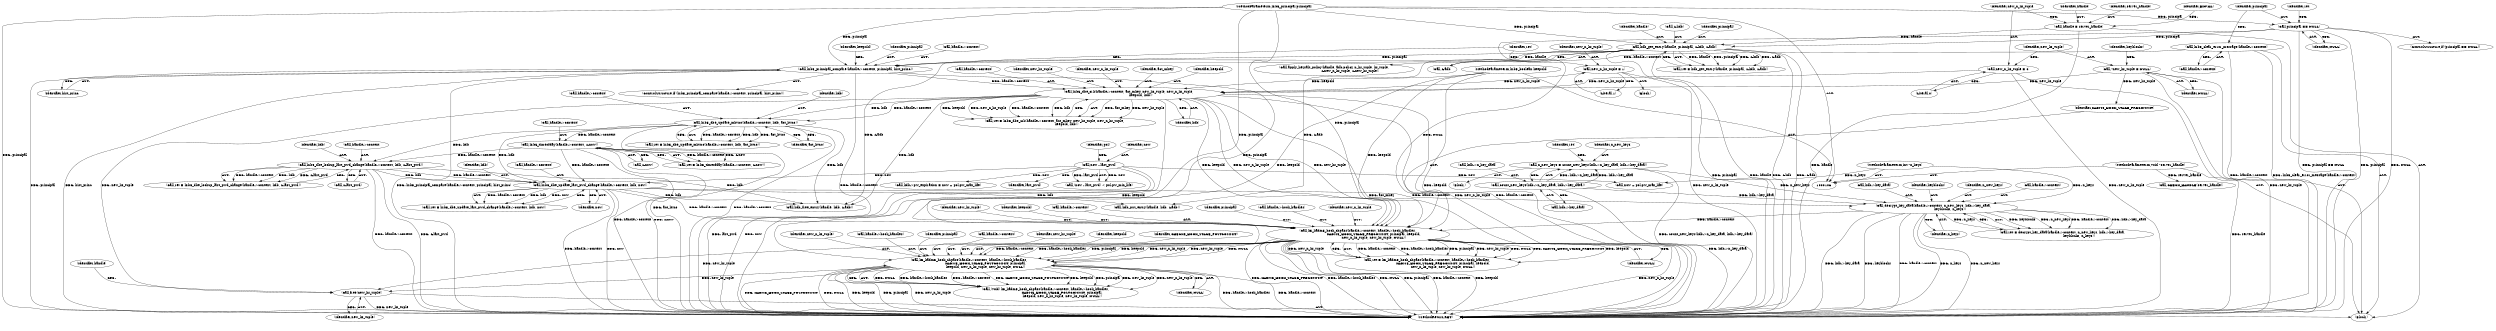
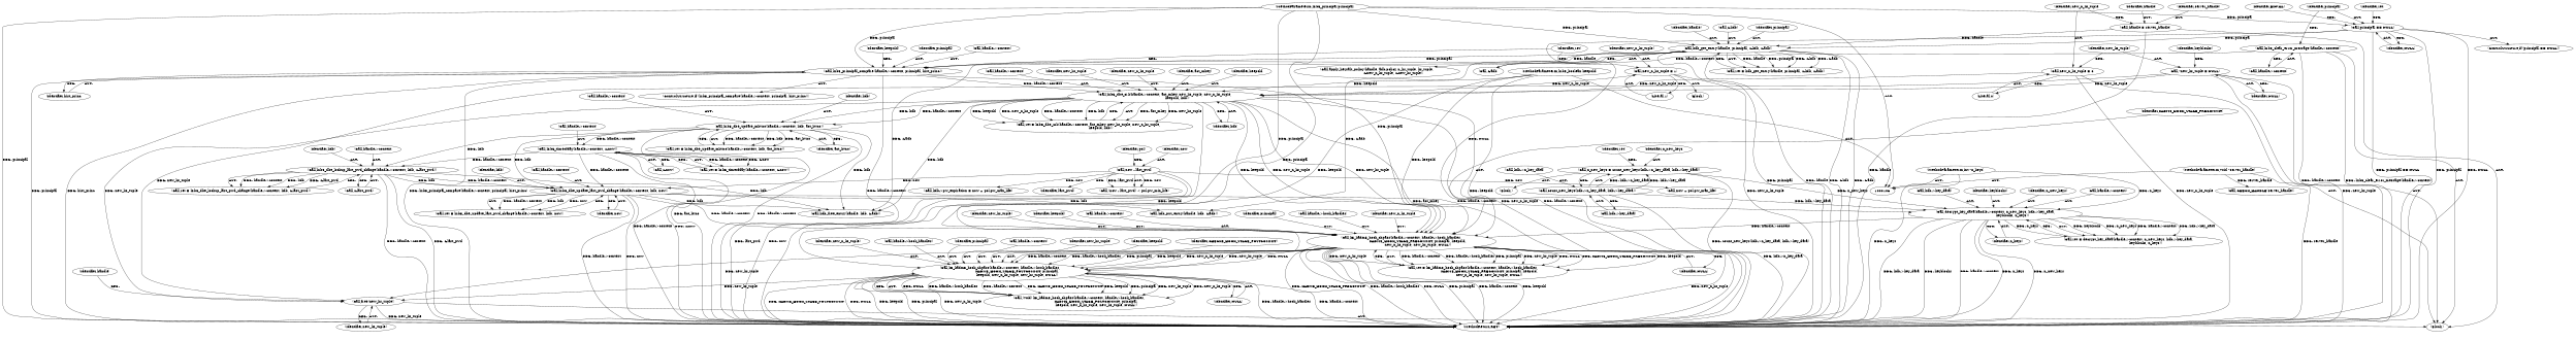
  digraph {
    n1 [label="(Call,free(new_ks_tuple))"]
    n2 [label="(Identifier,new_ks_tuple)"]
    n3 [label="(MethodReturn,RET)"]
    n4 [label="(Block,)"]
    n5 [label="(Call,k5_kadm5_hook_chpass(handle->context, handle->hook_handles,\n                               KADM5_HOOK_STAGE_PRECOMMIT, principal, keepold,\n                               new_n_ks_tuple, new_ks_tuple, NULL))"]
    n6 [label="(Call,k5_kadm5_hook_chpass(handle->context, handle->hook_handles,\n                                KADM5_HOOK_STAGE_POSTCOMMIT, principal,\n                                keepold, new_n_ks_tuple, new_ks_tuple, NULL))"]
    n7 [label="(Call,ret = k5_kadm5_hook_chpass(handle->context, handle->hook_handles,\n                               KADM5_HOOK_STAGE_PRECOMMIT, principal, keepold,\n                               new_n_ks_tuple, new_ks_tuple, NULL))"]
    n8 [label="(Identifier,NULL)"]
    n9 [label="(Call,(void) k5_kadm5_hook_chpass(handle->context, handle->hook_handles,\n                                KADM5_HOOK_STAGE_POSTCOMMIT, principal,\n                                keepold, new_n_ks_tuple, new_ks_tuple, NULL))"]
    n10 [label="(Identifier,NULL)"]
    n11 [label="(Call,krb5_dbe_update_last_pwd_change(handle->context, kdb, now))"]
    n12 [label="(Call,decrypt_key_data(handle->context, n_new_keys, kdb->key_data,\n                                keyblocks, n_keys))"]
    n13 [label="(Call,kdb_free_entry(handle, kdb, &adb))"]
    n14 [label="(Call,kdb_put_entry(handle, kdb, &adb))"]
    n15 [label="(Call,ret = krb5_dbe_update_last_pwd_change(handle->context, kdb, now))"]
    n16 [label="(Identifier,now)"]
    n17 [label="(Call,ret = decrypt_key_data(handle->context, n_new_keys, kdb->key_data,\n                                keyblocks, n_keys))"]
    n18 [label="(Identifier,n_keys)"]
    n19 [label="(Call,krb5_dbe_lookup_last_pwd_change(handle->context, kdb, &last_pwd))"]
    n20 [label="(Call,ret = krb5_dbe_lookup_last_pwd_change(handle->context, kdb, &last_pwd))"]
    n21 [label="(Call,&last_pwd)"]
    n22 [label="(Call,krb5_timeofday(handle->context, &now))"]
    n23 [label="(Call,ret = krb5_timeofday(handle->context, &now))"]
    n24 [label="(Call,&now)"]
    n25 [label="(Call,krb5_dbe_update_mkvno(handle->context, kdb, act_kvno))"]
    n26 [label="(Identifier,act_kvno)"]
    n27 [label="(Call,ret = krb5_dbe_update_mkvno(handle->context, kdb, act_kvno))"]
    n28 [label="(Call,krb5_dbe_crk(handle->context, act_mkey, new_ks_tuple, new_n_ks_tuple,\n                       keepold, kdb))"]
    n29 [label="(Call,ret = krb5_dbe_crk(handle->context, act_mkey, new_ks_tuple, new_n_ks_tuple,\n                       keepold, kdb))"]
    n30 [label="(Identifier,kdb)"]
    n31 [label="(Call,krb5_principal_compare(handle->context, principal, hist_princ))"]
    n32 [label="(ControlStructure,if (krb5_principal_compare(handle->context, principal, hist_princ)))"]
    n33 [label="(Identifier,hist_princ)"]
    n34 [label="(Call,krb5_clear_error_message(handle->context))"]
    n35 [label="(Call,handle->context)"]
    n36 [label="(Call,kdb_get_entry(handle, principal, &kdb, &adb))"]
    n37 [label="(Call,ret = kdb_get_entry(handle, principal, &kdb, &adb))"]
    n38 [label="(Call,apply_keysalt_policy(handle, adb.policy, n_ks_tuple, ks_tuple,\n                               &new_n_ks_tuple, &new_ks_tuple))"]
    n39 [label="(Call,&adb)"]
    n40 [label="(Call,handle = server_handle)"]
    n41 [label="(Identifier,server_handle)"]
    n42 [label="(MethodParameterIn,void *server_handle)"]
    n43 [label="(Call,CHECK_HANDLE(server_handle))"]
    1000106
    n45 [label="(Call,principal == NULL)"]
    n46 [label="(ControlStructure,if (principal == NULL))"]
    n47 [label="(Identifier,NULL)"]
    n48 [label="(MethodParameterIn,krb5_principal principal)"]
    n49 [label="(Call,*new_ks_tuple = NULL)"]
    n50 [label="(Identifier,NULL)"]
    n51 [label="(Call,new_n_ks_tuple = 0)"]
    n52 [label="(Literal,0)"]
    n53 [label="(Call,new_n_ks_tuple = 1)"]
    n54 [label="(Block,)"]
    n55 [label="(Literal,1)"]
    n56 [label="(MethodParameterIn,krb5_boolean keepold)"]
    n57 [label="(Call,now - last_pwd)"]
    n58 [label="(Identifier,last_pwd)"]
    n59 [label="(Call,(now - last_pwd) < pol.pw_min_life)"]
    n60 [label="(Call,now + pol.pw_max_life)"]
    n61 [label="(Call,kdb->pw_expiration = now + pol.pw_max_life)"]
    n62 [label="(Call,n_new_keys = count_new_keys(kdb->n_key_data, kdb->key_data))"]
    n63 [label="(Call,count_new_keys(kdb->n_key_data, kdb->key_data))"]
    n64 [label="(Block,)"]
    n65 [label="(Call,kdb->key_data)"]
    n66 [label="(MethodParameterIn,int *n_keys)"]
    n67 [label="(Identifier,principal)"]
    n68 [label="(Identifier,keyblocks)"]
    n69 [label="(Identifier,handle)"]
    n70 [label="(Identifier,ret)"]
    n71 [label="(Identifier,ret)"]
    n72 [label="(Identifier,n_new_keys)"]
    n73 [label="(Identifier,act_mkey)"]
    n74 [label="(Identifier,EINVAL)"]
    n75 [label="(Identifier,pol)"]
    n76 [label="(Call,handle->context)"]
    n77 [label="(Call,handle->context)"]
    n78 [label="(Identifier,keepold)"]
    n79 [label="(Identifier,kdb)"]
    n80 [label="(Call,handle->context)"]
    n81 [label="(Identifier,new_ks_tuple)"]
    n82 [label="(Identifier,handle)"]
    n83 [label="(Identifier,principal)"]
    n84 [label="(Call,handle->context)"]
    n85 [label="(Identifier,handle)"]
    n86 [label="(Identifier,new_n_ks_tuple)"]
    n87 [label="(Call,kdb->n_key_data)"]
    n88 [label="(Call,handle->context)"]
    n89 [label="(Identifier,new_ks_tuple)"]
    n90 [label="(Identifier,keepold)"]
    n91 [label="(Identifier,kdb)"]
    n92 [label="(Identifier,CHECK5_HOOK_STAGE_POSTCOMMIT)"]
    n93 [label="(Identifier,KADM5_HOOK_STAGE_PRECOMMIT)"]
    n94 [label="(Identifier,new_ks_tuple)"]
    n95 [label="(Call,&kdb)"]
    n96 [label="(Call,kdb->key_data)"]
    n97 [label="(Call,handle->context)"]
    n98 [label="(Identifier,keyblocks)"]
    n99 [label="(Identifier,ret)"]
    n100 [label="(Identifier,keepold)"]
    n101 [label="(Identifier,new_n_ks_tuple)"]
    n102 [label="(Call,handle->context)"]
    n103 [label="(Call,handle->hook_handles)"]
    n104 [label="(Identifier,new_n_ks_tuple)"]
    n105 [label="(Identifier,new_ks_tuple)"]
    n106 [label="(Identifier,n_new_keys)"]
    n107 [label="(Identifier,kdb)"]
    n108 [label="(Identifier,keepold)"]
    n109 [label="(Call,handle->context)"]
    n110 [label="(Identifier,principal)"]
    n111 [label="(Identifier,principal)"]
    n112 [label="(Call,handle->hook_handles)"]
    n113 [label="(Identifier,principal)"]
    n114 [label="(Identifier,now)"]
    n115 [label="(Identifier,new_n_ks_tuple)"]
    n116 [label="(Identifier,new_n_ks_tuple)"]
    n117 [label="(Call,handle->context)"]
    n1 -> n2 [label="CFG: "]
    n1 -> n3 [label="DDG: new_ks_tuple"]
    n1 -> n4 [label="AST: "]
    n2 -> n1 [label="AST: "]
    n5 -> n1 [label="DDG: new_ks_tuple"]
    n5 -> n3 [label="DDG: keepold"]
    n5 -> n3 [label="DDG: new_n_ks_tuple"]
    n5 -> n3 [label="DDG: KADM5_HOOK_STAGE_PRECOMMIT"]
    n5 -> n3 [label="DDG: handle->context"]
    n5 -> n3 [label="DDG: handle->hook_handles"]
    n5 -> n3 [label="DDG: NULL"]
    n5 -> n3 [label="DDG: principal"]
    n5 -> n6 [label="DDG: handle->context"]
    n5 -> n6 [label="DDG: handle->hook_handles"]
    n5 -> n6 [label="DDG: principal"]
    n5 -> n6 [label="DDG: keepold"]
    n5 -> n6 [label="DDG: new_n_ks_tuple"]
    n5 -> n6 [label="DDG: new_ks_tuple"]
    n5 -> n6 [label="DDG: NULL"]
    n5 -> n7 [label="AST: "]
    n5 -> n7 [label="DDG: handle->context"]
    n5 -> n7 [label="DDG: handle->hook_handles"]
    n5 -> n7 [label="DDG: principal"]
    n5 -> n7 [label="DDG: new_ks_tuple"]
    n5 -> n7 [label="DDG: NULL"]
    n5 -> n7 [label="DDG: KADM5_HOOK_STAGE_PRECOMMIT"]
    n5 -> n7 [label="DDG: keepold"]
    n5 -> n7 [label="DDG: new_n_ks_tuple"]
    n5 -> n8 [label="CFG: "]
    n6 -> n1 [label="DDG: new_ks_tuple"]
    n6 -> n3 [label="DDG: NULL"]
    n6 -> n3 [label="DDG: keepold"]
    n6 -> n3 [label="DDG: principal"]
    n6 -> n3 [label="DDG: new_n_ks_tuple"]
    n6 -> n3 [label="DDG: handle->hook_handles"]
    n6 -> n3 [label="DDG: handle->context"]
    n6 -> n3 [label="DDG: KADM5_HOOK_STAGE_POSTCOMMIT"]
    n6 -> n9 [label="AST: "]
    n6 -> n9 [label="DDG: NULL"]
    n6 -> n9 [label="DDG: handle->hook_handles"]
    n6 -> n9 [label="DDG: handle->context"]
    n6 -> n9 [label="DDG: KADM5_HOOK_STAGE_POSTCOMMIT"]
    n6 -> n9 [label="DDG: keepold"]
    n6 -> n9 [label="DDG: principal"]
    n6 -> n9 [label="DDG: new_ks_tuple"]
    n6 -> n9 [label="DDG: new_n_ks_tuple"]
    n6 -> n10 [label="CFG: "]
    n7 -> n5 [label="CFG: "]
    n8 -> n5 [label="AST: "]
    n9 -> n6 [label="CFG: "]
    n10 -> n6 [label="AST: "]
    n11 -> n3 [label="DDG: handle->context"]
    n11 -> n3 [label="DDG: now"]
    n11 -> n5 [label="DDG: handle->context"]
    n11 -> n12 [label="DDG: handle->context"]
    n11 -> n13 [label="DDG: kdb"]
    n11 -> n14 [label="DDG: kdb"]
    n11 -> n15 [label="AST: "]
    n11 -> n15 [label="DDG: handle->context"]
    n11 -> n15 [label="DDG: kdb"]
    n11 -> n15 [label="DDG: now"]
    n11 -> n16 [label="CFG: "]
    n12 -> n3 [label="DDG: n_new_keys"]
    n12 -> n3 [label="DDG: kdb->key_data"]
    n12 -> n3 [label="DDG: keyblocks"]
    n12 -> n3 [label="DDG: handle->context"]
    n12 -> n3 [label="DDG: n_keys"]
    n12 -> n5 [label="DDG: handle->context"]
    n12 -> n17 [label="AST: "]
    n12 -> n17 [label="DDG: keyblocks"]
    n12 -> n17 [label="DDG: n_new_keys"]
    n12 -> n17 [label="DDG: handle->context"]
    n12 -> n17 [label="DDG: kdb->key_data"]
    n12 -> n17 [label="DDG: n_keys"]
    n12 -> n18 [label="CFG: "]
    n15 -> n11 [label="CFG: "]
    n16 -> n11 [label="AST: "]
    n17 -> n12 [label="CFG: "]
    n18 -> n12 [label="AST: "]
    n19 -> n3 [label="DDG: &last_pwd"]
    n19 -> n3 [label="DDG: handle->context"]
    n19 -> n11 [label="DDG: handle->context"]
    n19 -> n11 [label="DDG: kdb"]
    n19 -> n13 [label="DDG: kdb"]
    n19 -> n20 [label="AST: "]
    n19 -> n20 [label="DDG: handle->context"]
    n19 -> n20 [label="DDG: kdb"]
    n19 -> n20 [label="DDG: &last_pwd"]
    n19 -> n21 [label="CFG: "]
    n20 -> n19 [label="CFG: "]
    n21 -> n19 [label="AST: "]
    n22 -> n3 [label="DDG: &now"]
    n22 -> n3 [label="DDG: handle->context"]
    n22 -> n11 [label="DDG: handle->context"]
    n22 -> n19 [label="DDG: handle->context"]
    n22 -> n23 [label="AST: "]
    n22 -> n23 [label="DDG: handle->context"]
    n22 -> n23 [label="DDG: &now"]
    n22 -> n24 [label="CFG: "]
    n23 -> n22 [label="CFG: "]
    n24 -> n22 [label="AST: "]
    n25 -> n3 [label="DDG: act_kvno"]
    n25 -> n3 [label="DDG: handle->context"]
    n25 -> n11 [label="DDG: kdb"]
    n25 -> n13 [label="DDG: kdb"]
    n25 -> n19 [label="DDG: kdb"]
    n25 -> n22 [label="DDG: handle->context"]
    n25 -> n26 [label="CFG: "]
    n25 -> n27 [label="AST: "]
    n25 -> n27 [label="DDG: handle->context"]
    n25 -> n27 [label="DDG: kdb"]
    n25 -> n27 [label="DDG: act_kvno"]
-   n26 -> n25 [label="CFG: "]
+   n26 -> n25 [label="AST: "]
    n27 -> n25 [label="CFG: "]
    n28 -> n1 [label="DDG: new_ks_tuple"]
    n28 -> n3 [label="DDG: keepold"]
    n28 -> n3 [label="DDG: act_mkey"]
    n28 -> n3 [label="DDG: new_n_ks_tuple"]
    n28 -> n3 [label="DDG: handle->context"]
    n28 -> n5 [label="DDG: keepold"]
    n28 -> n5 [label="DDG: new_n_ks_tuple"]
    n28 -> n5 [label="DDG: new_ks_tuple"]
    n28 -> n13 [label="DDG: kdb"]
    n28 -> n25 [label="DDG: handle->context"]
    n28 -> n25 [label="DDG: kdb"]
    n28 -> n29 [label="AST: "]
    n28 -> n29 [label="DDG: act_mkey"]
    n28 -> n29 [label="DDG: new_ks_tuple"]
    n28 -> n29 [label="DDG: keepold"]
    n28 -> n29 [label="DDG: new_n_ks_tuple"]
    n28 -> n29 [label="DDG: handle->context"]
    n28 -> n29 [label="DDG: kdb"]
    n28 -> n30 [label="CFG: "]
    n29 -> n28 [label="CFG: "]
    n30 -> n28 [label="AST: "]
    n31 -> n3 [label="DDG: handle->context"]
    n31 -> n3 [label="DDG: krb5_principal_compare(handle->context, principal, hist_princ)"]
    n31 -> n3 [label="DDG: principal"]
    n31 -> n3 [label="DDG: hist_princ"]
    n31 -> n5 [label="DDG: principal"]
    n31 -> n28 [label="DDG: handle->context"]
    n31 -> n32 [label="AST: "]
    n31 -> n33 [label="CFG: "]
    n33 -> n31 [label="AST: "]
    n34 -> n3 [label="DDG: handle->context"]
    n34 -> n3 [label="DDG: krb5_clear_error_message(handle->context)"]
    n34 -> n4 [label="AST: "]
    n34 -> n31 [label="DDG: handle->context"]
    n34 -> n35 [label="CFG: "]
    n35 -> n34 [label="AST: "]
    n36 -> n3 [label="DDG: &kdb"]
    n36 -> n3 [label="DDG: &adb"]
    n36 -> n3 [label="DDG: principal"]
    n36 -> n3 [label="DDG: handle"]
    n36 -> n13 [label="DDG: &adb"]
    n36 -> n14 [label="DDG: &adb"]
    n36 -> n31 [label="DDG: principal"]
    n36 -> n37 [label="AST: "]
    n36 -> n37 [label="DDG: handle"]
    n36 -> n37 [label="DDG: principal"]
    n36 -> n37 [label="DDG: &kdb"]
    n36 -> n37 [label="DDG: &adb"]
    n36 -> n38 [label="DDG: handle"]
    n36 -> n39 [label="CFG: "]
    n37 -> n36 [label="CFG: "]
    n39 -> n36 [label="AST: "]
    n40 -> n3 [label="DDG: handle"]
    n40 -> n4 [label="AST: "]
    n40 -> n36 [label="DDG: handle"]
    n41 -> n40 [label="AST: "]
    n42 -> n3 [label="DDG: server_handle"]
    n42 -> n43 [label="DDG: server_handle"]
    n42 -> 1000106 [label="AST: "]
    n45 -> n3 [label="DDG: NULL"]
    n45 -> n3 [label="DDG: principal == NULL"]
    n45 -> n3 [label="DDG: principal"]
    n45 -> n5 [label="DDG: NULL"]
    n45 -> n36 [label="DDG: principal"]
    n45 -> n46 [label="AST: "]
    n45 -> n47 [label="CFG: "]
    n47 -> n45 [label="AST: "]
    n48 -> n3 [label="DDG: principal"]
    n48 -> n5 [label="DDG: principal"]
    n48 -> n6 [label="DDG: principal"]
    n48 -> n31 [label="DDG: principal"]
    n48 -> n36 [label="DDG: principal"]
    n48 -> 1000106 [label="AST: "]
    n48 -> n45 [label="DDG: principal"]
-   n49 -> n93 [label="DDG: new_ks_tuple"]
+   n49 -> n1 [label="DDG: new_ks_tuple"]
    n49 -> n3 [label="DDG: new_ks_tuple"]
    n49 -> n4 [label="AST: "]
    n49 -> n28 [label="DDG: new_ks_tuple"]
    n49 -> n50 [label="CFG: "]
    n50 -> n49 [label="AST: "]
    n51 -> n3 [label="DDG: new_n_ks_tuple"]
    n51 -> n4 [label="AST: "]
    n51 -> n28 [label="DDG: new_n_ks_tuple"]
    n51 -> n52 [label="CFG: "]
    n52 -> n51 [label="AST: "]
    n53 -> n3 [label="DDG: new_n_ks_tuple"]
    n53 -> n28 [label="DDG: new_n_ks_tuple"]
    n53 -> n54 [label="AST: "]
    n53 -> n55 [label="CFG: "]
    n55 -> n53 [label="AST: "]
    n56 -> n3 [label="DDG: keepold"]
    n56 -> n5 [label="DDG: keepold"]
    n56 -> n6 [label="DDG: keepold"]
    n56 -> n28 [label="DDG: keepold"]
    n56 -> 1000106 [label="AST: "]
    n57 -> n3 [label="DDG: last_pwd"]
    n57 -> n3 [label="DDG: now"]
    n57 -> n11 [label="DDG: now"]
    n57 -> n58 [label="CFG: "]
    n57 -> n59 [label="AST: "]
    n57 -> n59 [label="DDG: now"]
    n57 -> n59 [label="DDG: last_pwd"]
    n57 -> n60 [label="DDG: now"]
    n57 -> n61 [label="DDG: now"]
    n62 -> n3 [label="DDG: count_new_keys(kdb->n_key_data, kdb->key_data)"]
    n62 -> n12 [label="DDG: n_new_keys"]
    n62 -> n63 [label="CFG: "]
    n62 -> n64 [label="AST: "]
    n63 -> n3 [label="DDG: kdb->n_key_data"]
    n63 -> n12 [label="DDG: kdb->key_data"]
    n63 -> n62 [label="AST: "]
    n63 -> n62 [label="DDG: kdb->n_key_data"]
    n63 -> n62 [label="DDG: kdb->key_data"]
    n63 -> n65 [label="CFG: "]
    n65 -> n63 [label="AST: "]
-   n66 -> n60 [label="DDG: n_keys"]
+   n66 -> n3 [label="DDG: n_keys"]
    n66 -> n12 [label="DDG: n_keys"]
    n66 -> 1000106 [label="AST: "]
    n67 -> n6 [label="AST: "]
    n68 -> n49 [label="CFG: "]
    n69 -> n36 [label="AST: "]
    n70 -> n45 [label="CFG: "]
    n71 -> n31 [label="CFG: "]
    n71 -> n53 [label="CFG: "]
    n72 -> n62 [label="AST: "]
    n73 -> n28 [label="AST: "]
-   n74 -> n40 [label="CFG: "]
+   n74 -> n45 [label="CFG: "]
    n75 -> n57 [label="CFG: "]
    n76 -> n6 [label="AST: "]
    n77 -> n31 [label="AST: "]
    n78 -> n28 [label="AST: "]
    n79 -> n11 [label="AST: "]
    n80 -> n11 [label="AST: "]
    n81 -> n49 [label="AST: "]
    n81 -> n51 [label="CFG: "]
    n82 -> n1 [label="CFG: "]
    n83 -> n34 [label="CFG: "]
    n83 -> n45 [label="AST: "]
    n84 -> n28 [label="AST: "]
    n85 -> n40 [label="AST: "]
    n86 -> n40 [label="CFG: "]
    n86 -> n51 [label="AST: "]
    n87 -> n63 [label="AST: "]
    n88 -> n19 [label="AST: "]
    n89 -> n6 [label="AST: "]
    n90 -> n6 [label="AST: "]
    n91 -> n19 [label="AST: "]
    n92 -> n6 [label="AST: "]
    n93 -> n5 [label="AST: "]
    n94 -> n28 [label="AST: "]
    n95 -> n36 [label="AST: "]
    n96 -> n12 [label="AST: "]
    n97 -> n25 [label="AST: "]
    n98 -> n12 [label="AST: "]
    n99 -> n62 [label="CFG: "]
    n100 -> n31 [label="CFG: "]
    n101 -> n6 [label="AST: "]
    n102 -> n22 [label="AST: "]
    n103 -> n5 [label="AST: "]
    n104 -> n5 [label="AST: "]
    n105 -> n5 [label="AST: "]
    n106 -> n12 [label="AST: "]
    n107 -> n25 [label="AST: "]
    n108 -> n5 [label="AST: "]
    n109 -> n5 [label="AST: "]
    n110 -> n5 [label="AST: "]
    n111 -> n36 [label="AST: "]
    n112 -> n6 [label="AST: "]
    n113 -> n31 [label="AST: "]
    n114 -> n57 [label="AST: "]
    n115 -> n28 [label="AST: "]
    n116 -> n53 [label="AST: "]
    n117 -> n12 [label="AST: "]
  }
